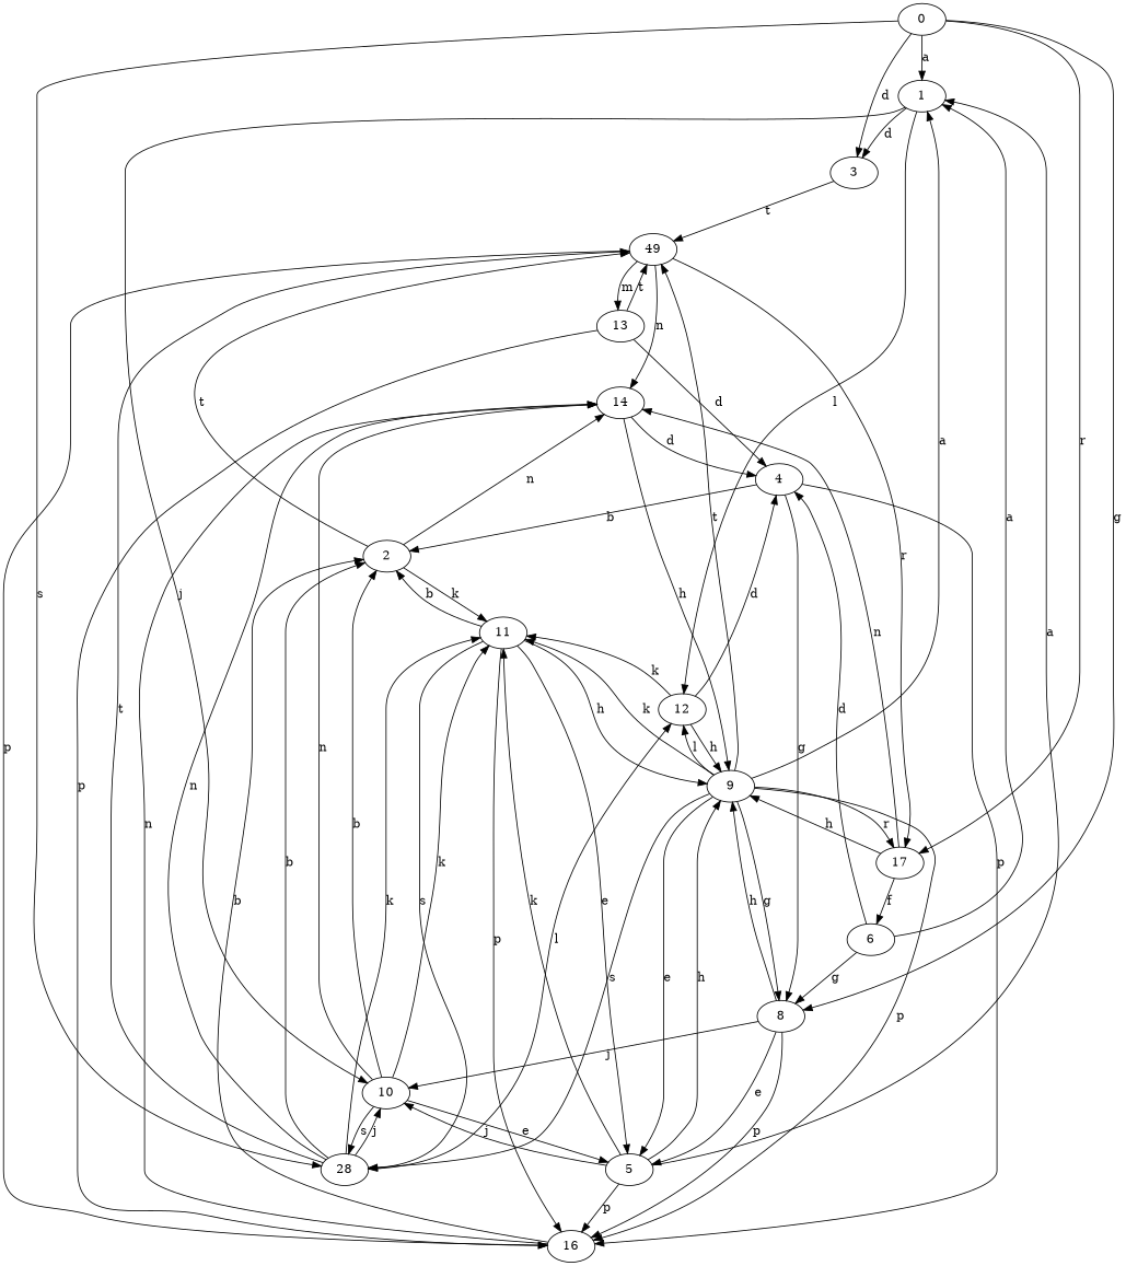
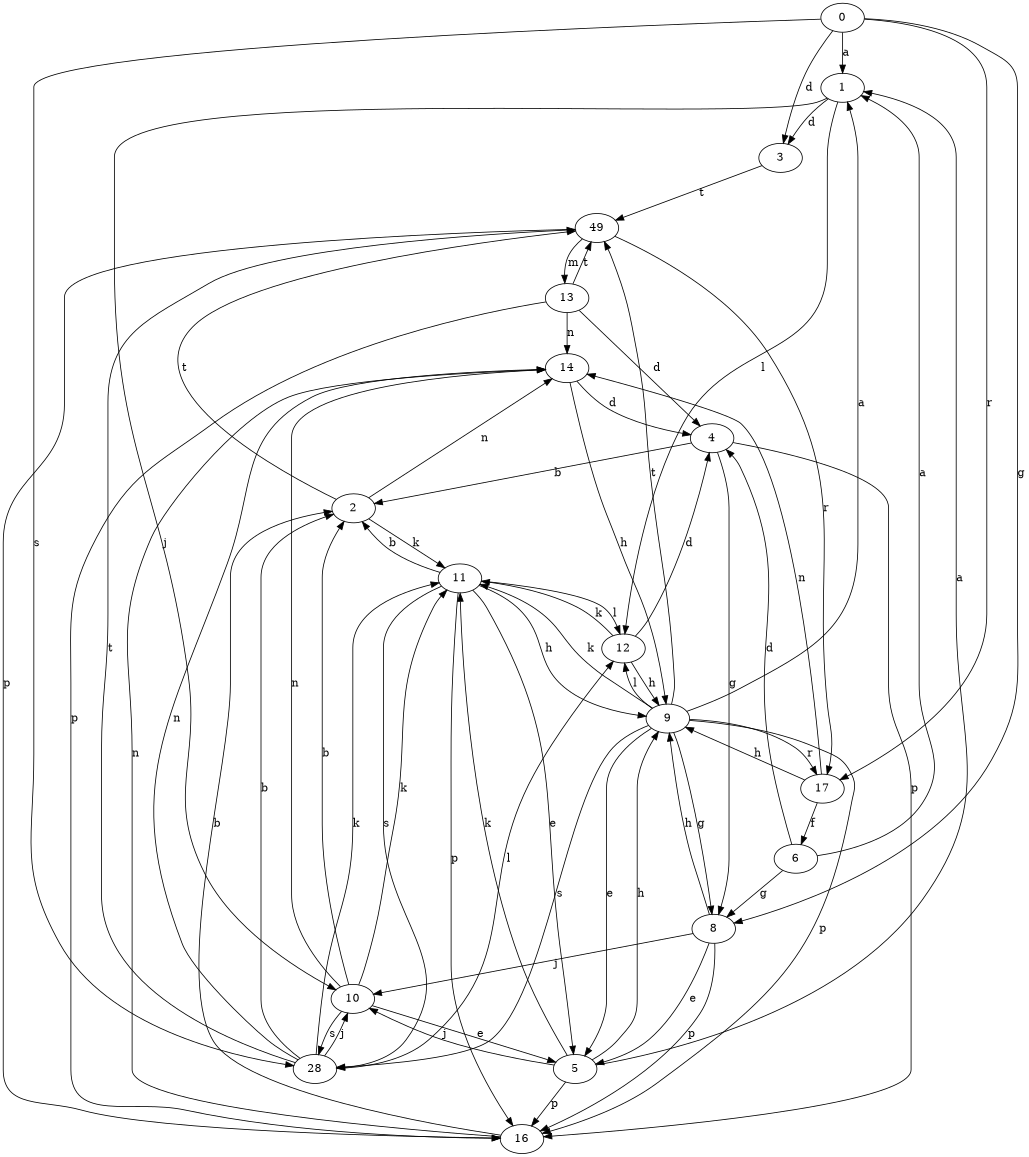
  strict digraph {
    1
    3
    10
    12
    n5 [label=49]
    2
    11
    14
    5
    n10 [label=28]
    4
    9
    16
    13
    17
    8
    6
    0
    1 -> 3 [label=d]
    1 -> 10 [label=j]
    1 -> 12 [label=l]
    3 -> n5 [label=t]
    10 -> 2 [label=b]
    10 -> 11 [label=k]
    10 -> 14 [label=n]
    10 -> 5 [label=e]
    10 -> n10 [label=s]
    12 -> 11 [label=k]
    12 -> 4 [label=d]
    12 -> 9 [label=h]
-   n5 -> 14 [label=n]
+   13 -> 14 [label=n]
    n5 -> 16 [label=p]
    n5 -> 13 [label=m]
    n5 -> 17 [label=r]
    2 -> n5 [label=t]
    2 -> 11 [label=k]
    2 -> 14 [label=n]
+   11 -> 12 [label=l]
    11 -> 2 [label=b]
    11 -> 5 [label=e]
    11 -> n10 [label=s]
    11 -> 9 [label=h]
    11 -> 16 [label=p]
    14 -> 4 [label=d]
    14 -> 9 [label=h]
    5 -> 1 [label=a]
    5 -> 10 [label=j]
    5 -> 11 [label=k]
    5 -> 9 [label=h]
    5 -> 16 [label=p]
    n10 -> 10 [label=j]
    n10 -> 12 [label=l]
    n10 -> n5 [label=t]
    n10 -> 2 [label=b]
    n10 -> 11 [label=k]
    n10 -> 14 [label=n]
    4 -> 2 [label=b]
    4 -> 16 [label=p]
    4 -> 8 [label=g]
    9 -> 1 [label=a]
    9 -> 12 [label=l]
    9 -> n5 [label=t]
    9 -> 11 [label=k]
    9 -> 5 [label=e]
    9 -> n10 [label=s]
    9 -> 16 [label=p]
    9 -> 17 [label=r]
    9 -> 8 [label=g]
    16 -> 2 [label=b]
    16 -> 14 [label=n]
    13 -> n5 [label=t]
    13 -> 4 [label=d]
    13 -> 16 [label=p]
    17 -> 14 [label=n]
    17 -> 9 [label=h]
    17 -> 6 [label=f]
    8 -> 10 [label=j]
    8 -> 5 [label=e]
    8 -> 9 [label=h]
    8 -> 16 [label=p]
    6 -> 1 [label=a]
    6 -> 4 [label=d]
    6 -> 8 [label=g]
    0 -> 1 [label=a]
    0 -> 3 [label=d]
    0 -> n10 [label=s]
    0 -> 17 [label=r]
    0 -> 8 [label=g]
  }
